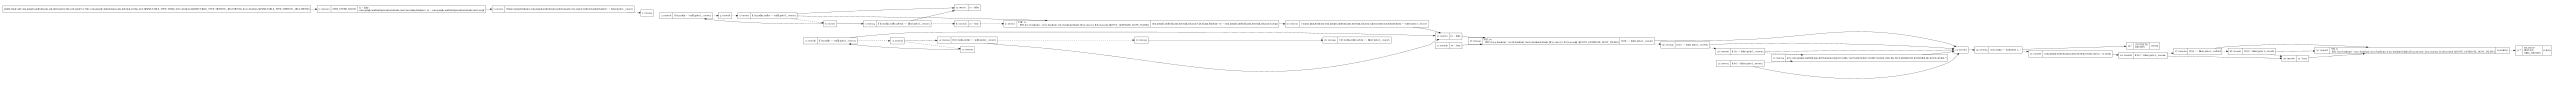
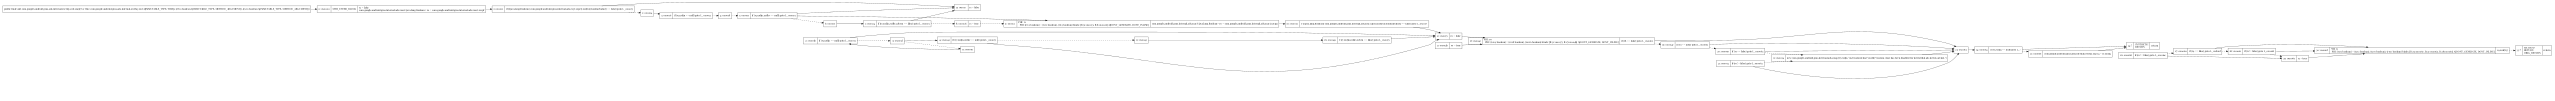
  digraph {
    fontname="Playfair Display"
    rankdir=LR
    node [fontname="Playfair Display" shape=record]
    edge [fontname="Playfair Display"]
    n1 [label="{0\:\ 0x0000|MTH_ENTER_BLOCK\l|r3 = false\lcom.google.android.gms.internal.ads.zzaci\<java.lang.Boolean\> r0 = com.google.android.gms.internal.ads.zzact.zzcpf\l}"]
    n2 [label="{1\:\ 0x0012|if (((java.lang.Boolean) com.google.android.gms.internal.ads.zzyr.zzpe().zzd(r0)).booleanValue() == false) goto L_0x0073\l}"]
    n3 [label="{2\:\ 0x0014}"]
    n4 [label="{31\:\ 0x0073|r1 = false\l}"]
    n5 [label="{3\:\ 0x0016|if (r7.zzdjn == null) goto L_0x0073\l}"]
    n6 [label="{4\:\ 0x0018}"]
    n7 [label="{5\:\ 0x001c|if (r7.zzdjn.zzdkv == null) goto L_0x0073\l}"]
    n8 [label="{6\:\ 0x001e}"]
    n9 [label="{9\:\ 0x0027|PHI: r1 \l  PHI: (r1v2 boolean) = (r1v1 boolean), (r1v3 boolean) binds: [B:31:0x0073, B:8:0x0026] A[DONT_GENERATE, DONT_INLINE]\l|com.google.android.gms.internal.ads.zzaci\<java.lang.Boolean\> r0 = com.google.android.gms.internal.ads.zzact.zzcpg\l}"]
    n10 [label="{7\:\ 0x0024|if (r7.zzdjn.zzdkv.zzbrm == false) goto L_0x0073\l}"]
    n11 [label="{8\:\ 0x0026|r1 = true\l}"]
    n12 [label="{10\:\ 0x0037|if (((java.lang.Boolean) com.google.android.gms.internal.ads.zzyr.zzpe().zzd(r0)).booleanValue() == false) goto L_0x0075\l}"]
    n13 [label="{32\:\ 0x0075|r0 = false\l}"]
    n14 [label="{11\:\ 0x0039}"]
    n15 [label="{12\:\ 0x003b|if (r7.zzdjn == null) goto L_0x0075\l}"]
    n16 [label="{18\:\ 0x004c|PHI: r0 \l  PHI: (r0v9 boolean) = (r0v8 boolean), (r0v16 boolean) binds: [B:32:0x0075, B:17:0x004b] A[DONT_GENERATE, DONT_INLINE]\l|if (r8 == false) goto L_0x0062\l}"]
    n17 [label="{13\:\ 0x003d}"]
    n18 [label="{14\:\ 0x0041|if (r7.zzdjn.zzdkv == null) goto L_0x0075\l}"]
    n19 [label="{15\:\ 0x0043}"]
    n20 [label="{16\:\ 0x0049|if (r7.zzdjn.zzdkv.zzbrn == false) goto L_0x0075\l}"]
    n21 [label="{17\:\ 0x004b|r0 = true\l}"]
    n22 [label="{19\:\ 0x004e|if (r9 == false) goto L_0x0062\l}"]
    n23 [label="{23\:\ 0x0062}"]
    n24 [label="{20\:\ 0x0050|if (r1 == false) goto L_0x0062\l}"]
    n25 [label="{24\:\ 0x0064|if (r7.zzdjq == null) goto L_?\l}"]
    n26 [label="{22\:\ 0x0054|new com.google.android.gms.internal.ads.zzaqc(r7.zzdjo, \"useCustomClose\").zzdh(\"Custom close has been disabled for interstitial ads in this ad slot.\")\l}"]
    n27 [label="{21\:\ 0x0052|if (r0 != false) goto L_0x0062\l}"]
    n28 [label="{25\:\ 0x0066|com.google.android.gms.ads.internal.overlay.zzp r4 = r7.zzdjq\l}"]
    n29 [label="{34\:\ ?|SYNTHETIC\lRETURN\l|return\l}"]
    n30 [label="{26\:\ 0x0068|if (r0 != false) goto L_0x006e\l}"]
    n31 [label="{27\:\ 0x006a|if (r9 == false) goto L_0x806f\l}"]
    n32 [label="{29\:\ 0x006e|r3 = true\l}"]
    n33 [label="{28\:\ 0x006c|if (r1 != false) goto L_0x006f\l}"]
    n34 [label="{30\:\ 0x006f|PHI: r3 \l  PHI: (r3v1 boolean) = (r3v2 boolean), (r3v0 boolean), (r3v0 boolean) binds: [B:29:0x006e, B:27:0x006a, B:28:0x006c] A[DONT_GENERATE, DONT_INLINE]\l|r4.zzaf(r3)\l}"]
    n35 [label="{33\:\ ?|METHOD\lRETURN\lORIG_RETURN\l|return\l}"]
    n36 [label="{public final void com.google.android.gms.ads.internal.overlay.zzd.zza((r7v0 'this' com.google.android.gms.ads.internal.overlay.zzd A[IMMUTABLE_TYPE, THIS]), (r8v0 boolean A[IMMUTABLE_TYPE, METHOD_ARGUMENT]), (r9v0 boolean A[IMMUTABLE_TYPE, METHOD_ARGUMENT])) }"]
    n1 -> n2
    n2 -> n3 [style=dashed]
-   n8 -> n5
+   n2 -> n4
+   n3 -> n5
    n5 -> n6 [style=dashed]
    n6 -> n7 [style=dashed]
    n7 -> n4
    n7 -> n8 [style=dashed]
    n7 -> n9
    n8 -> n10
    n9 -> n12
    n10 -> n4
    n10 -> n11 [style=dashed]
    n11 -> n9 [style=dashed]
    n12 -> n13
    n13 -> n16
    n14 -> n15
    n15 -> n13
    n15 -> n17 [style=dashed]
    n16 -> n22 [style=dashed]
    n16 -> n23
    n17 -> n14 [style=dashed]
    n17 -> n18
    n18 -> n13
    n18 -> n19 [style=dashed]
    n19 -> n20
+   n20 -> n13
    n21 -> n16
    n22 -> n23
    n22 -> n24 [style=dashed]
    n23 -> n25
    n24 -> n23
    n24 -> n26 [style=dashed]
    n25 -> n28 [style=dashed]
    n25 -> n29
    n26 -> n23
    n27 -> n23
    n27 -> n26 [style=dashed]
-   n28 -> n30
+   n28 -> n29
    n30 -> n31 [style=dashed]
    n30 -> n32
    n31 -> n33 [style=dashed]
    n31 -> n34
    n32 -> n34
    n33 -> n32 [style=dashed]
    n33 -> n34
    n34 -> n35 [style=dashed]
    n36 -> n1
  }
